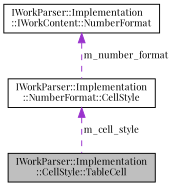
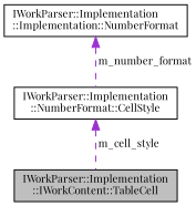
  digraph {
    fontname="Playfair Display"
    node [color=black fillcolor=white fontname="Playfair Display" fontsize=10 shape=record style=filled]
    edge [color=darkorchid3 dir=back fontname="Playfair Display" fontsize=10 labelfontname=Helvetica labelfontsize=10 style=dashed]
-   n1 [fillcolor=grey75 fontcolor=black height=0.2 label="IWorkParser::Implementation\l::CellStyle::TableCell" width=0.4]
+   n1 [fillcolor=grey75 fontcolor=black height=0.2 label="IWorkParser::Implementation\l::IWorkContent::TableCell" width=0.4]
    n2 [height=0.2 label="IWorkParser::Implementation\l::NumberFormat::CellStyle" width=0.4]
-   n3 [height=0.2 label="IWorkParser::Implementation\l::IWorkContent::NumberFormat" width=0.4]
+   n3 [height=0.2 label="IWorkParser::Implementation\l::Implementation::NumberFormat" width=0.4]
    n2 -> n1 [label=" m_cell_style"]
    n3 -> n2 [label=" m_number_format"]
  }
